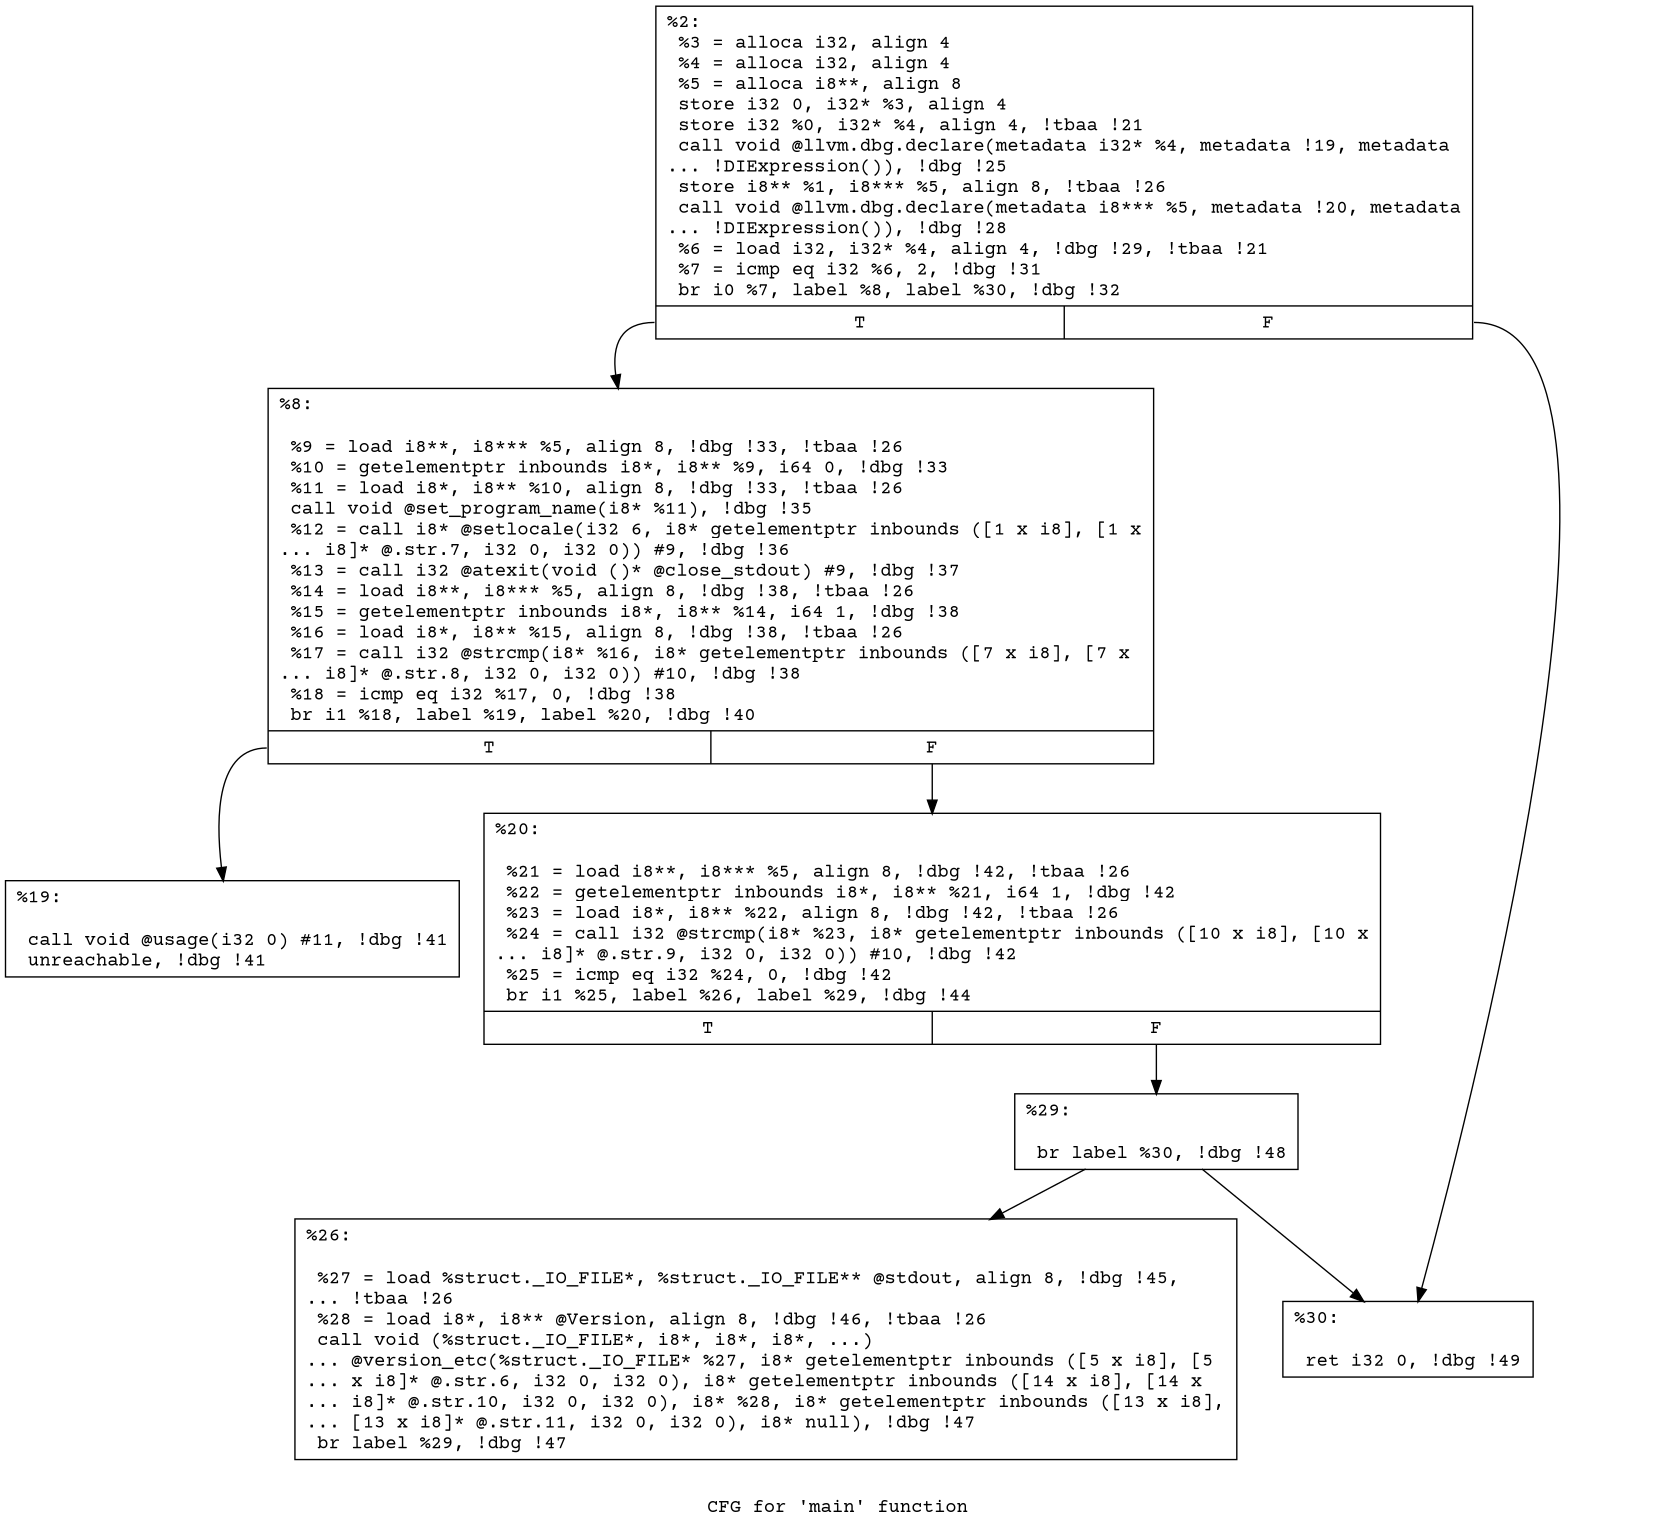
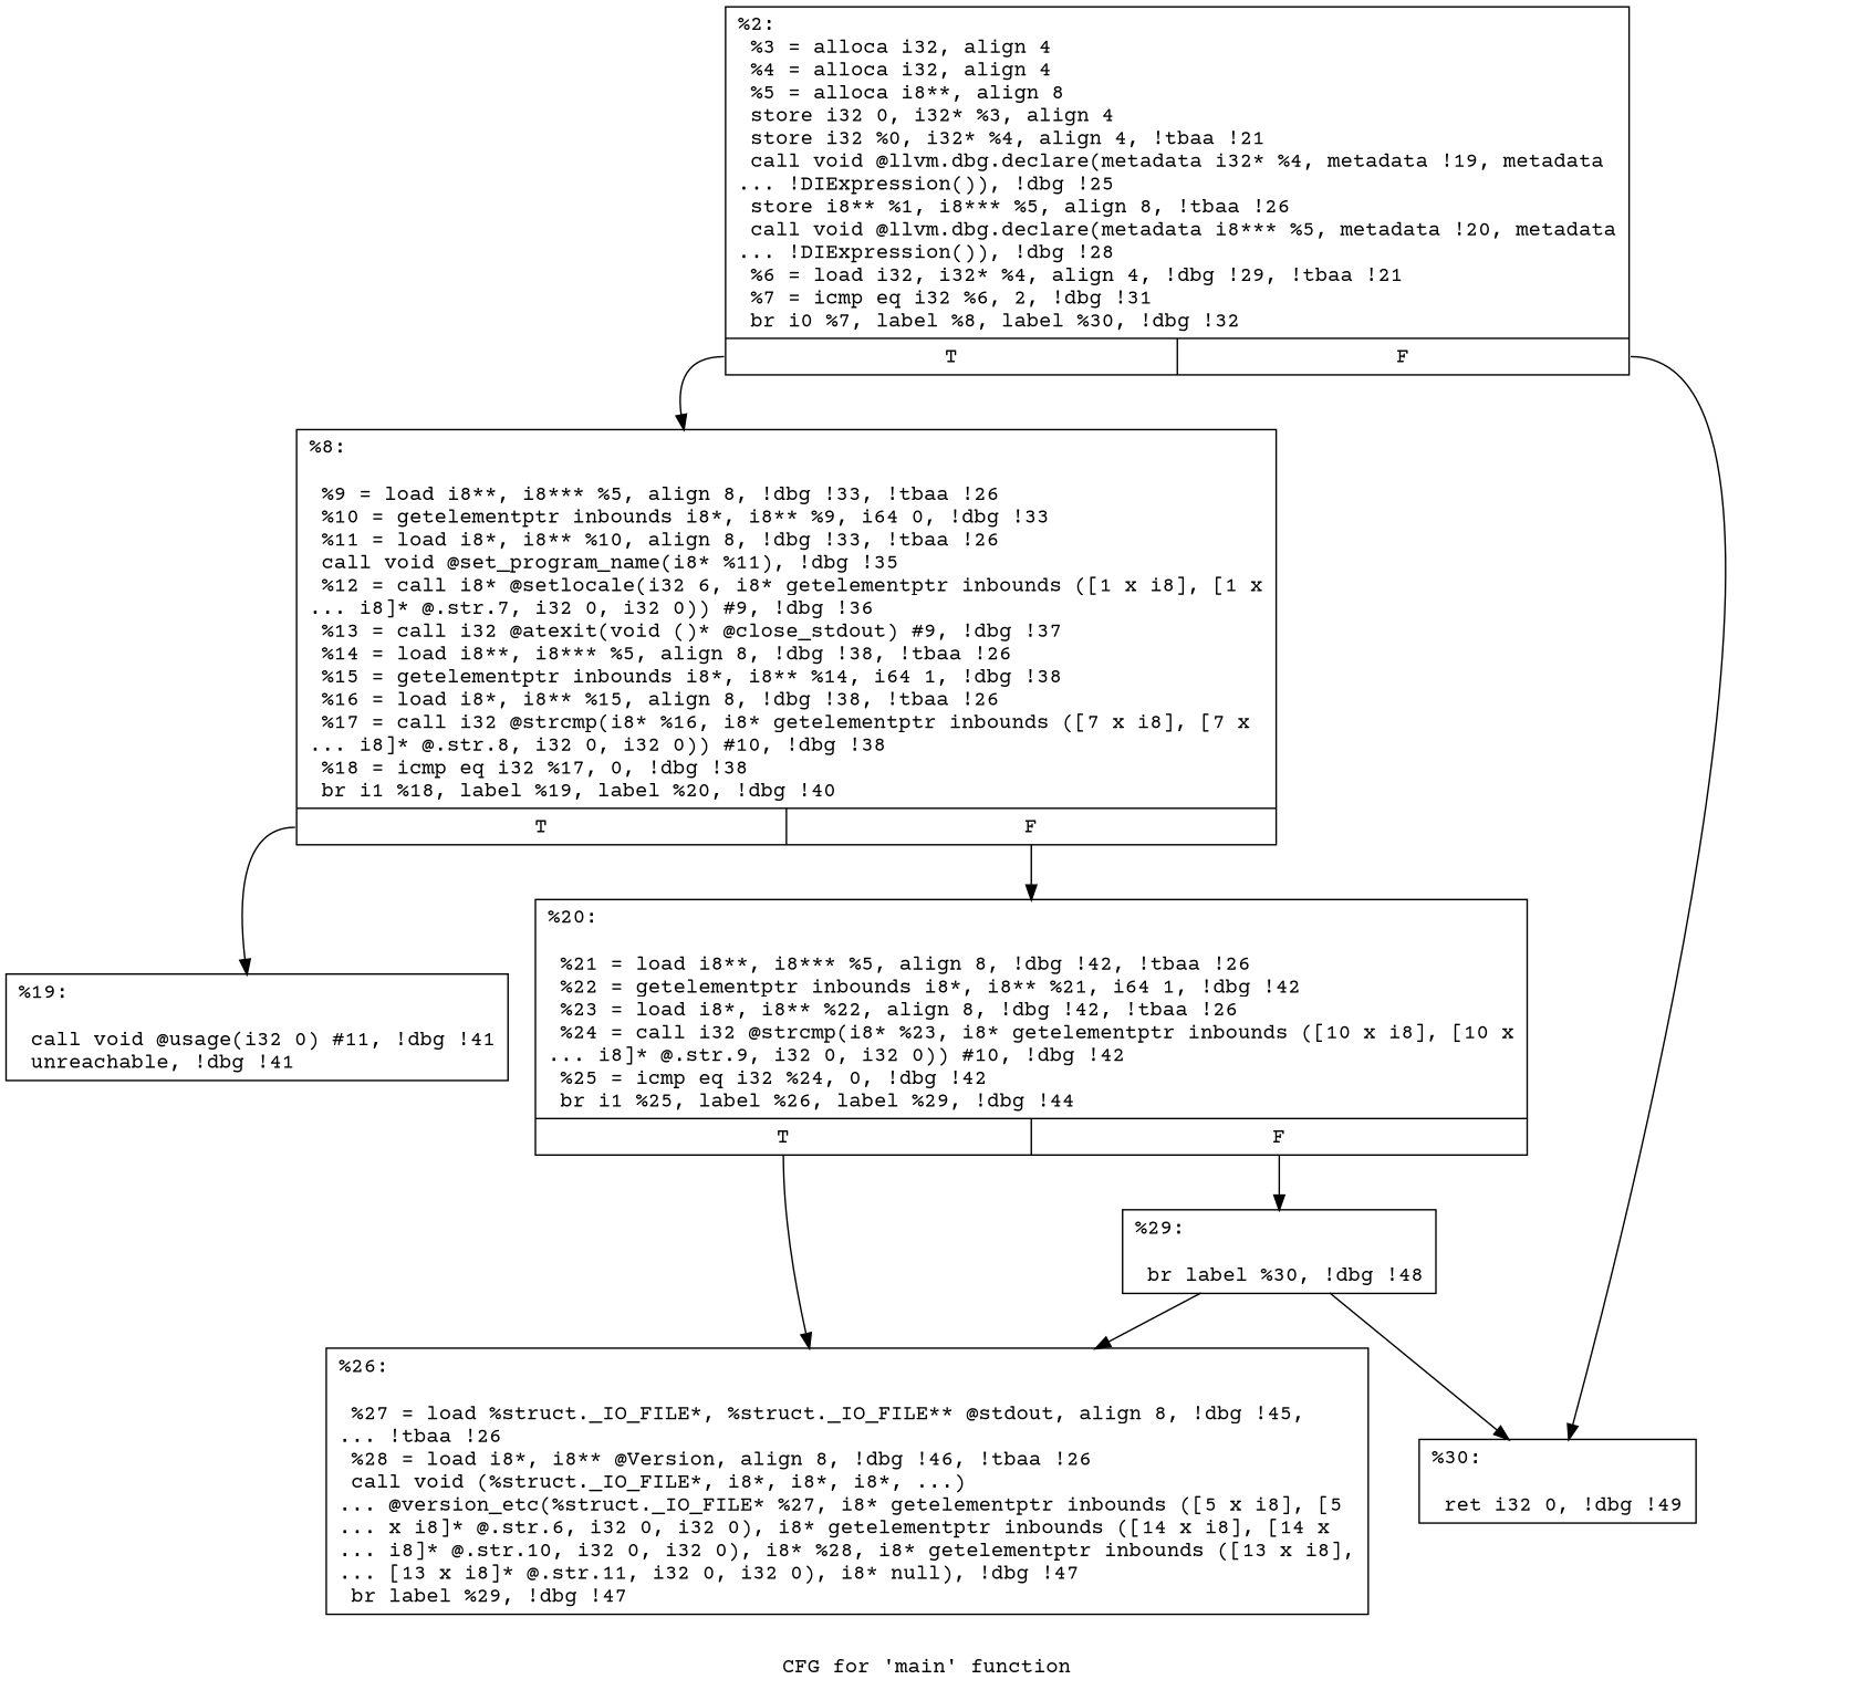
  digraph {
    fontname="Courier Prime"
    label="CFG for 'main' function"
    node [fontname="Courier Prime" shape=record]
    edge [fontname="Courier Prime" tailport=s0]
    n1 [label="{%2:\l  %3 = alloca i32, align 4\l  %4 = alloca i32, align 4\l  %5 = alloca i8**, align 8\l  store i32 0, i32* %3, align 4\l  store i32 %0, i32* %4, align 4, !tbaa !21\l  call void @llvm.dbg.declare(metadata i32* %4, metadata !19, metadata\l... !DIExpression()), !dbg !25\l  store i8** %1, i8*** %5, align 8, !tbaa !26\l  call void @llvm.dbg.declare(metadata i8*** %5, metadata !20, metadata\l... !DIExpression()), !dbg !28\l  %6 = load i32, i32* %4, align 4, !dbg !29, !tbaa !21\l  %7 = icmp eq i32 %6, 2, !dbg !31\l  br i0 %7, label %8, label %30, !dbg !32\l|{<s0>T|<s1>F}}"]
    n2 [label="{%8:\l\l  %9 = load i8**, i8*** %5, align 8, !dbg !33, !tbaa !26\l  %10 = getelementptr inbounds i8*, i8** %9, i64 0, !dbg !33\l  %11 = load i8*, i8** %10, align 8, !dbg !33, !tbaa !26\l  call void @set_program_name(i8* %11), !dbg !35\l  %12 = call i8* @setlocale(i32 6, i8* getelementptr inbounds ([1 x i8], [1 x\l... i8]* @.str.7, i32 0, i32 0)) #9, !dbg !36\l  %13 = call i32 @atexit(void ()* @close_stdout) #9, !dbg !37\l  %14 = load i8**, i8*** %5, align 8, !dbg !38, !tbaa !26\l  %15 = getelementptr inbounds i8*, i8** %14, i64 1, !dbg !38\l  %16 = load i8*, i8** %15, align 8, !dbg !38, !tbaa !26\l  %17 = call i32 @strcmp(i8* %16, i8* getelementptr inbounds ([7 x i8], [7 x\l... i8]* @.str.8, i32 0, i32 0)) #10, !dbg !38\l  %18 = icmp eq i32 %17, 0, !dbg !38\l  br i1 %18, label %19, label %20, !dbg !40\l|{<s0>T|<s1>F}}"]
    n3 [label="{%30:\l\l  ret i32 0, !dbg !49\l}"]
    n4 [label="{%19:\l\l  call void @usage(i32 0) #11, !dbg !41\l  unreachable, !dbg !41\l}"]
    n5 [label="{%20:\l\l  %21 = load i8**, i8*** %5, align 8, !dbg !42, !tbaa !26\l  %22 = getelementptr inbounds i8*, i8** %21, i64 1, !dbg !42\l  %23 = load i8*, i8** %22, align 8, !dbg !42, !tbaa !26\l  %24 = call i32 @strcmp(i8* %23, i8* getelementptr inbounds ([10 x i8], [10 x\l... i8]* @.str.9, i32 0, i32 0)) #10, !dbg !42\l  %25 = icmp eq i32 %24, 0, !dbg !42\l  br i1 %25, label %26, label %29, !dbg !44\l|{<s0>T|<s1>F}}"]
    n6 [label="{%26:\l\l  %27 = load %struct._IO_FILE*, %struct._IO_FILE** @stdout, align 8, !dbg !45,\l... !tbaa !26\l  %28 = load i8*, i8** @Version, align 8, !dbg !46, !tbaa !26\l  call void (%struct._IO_FILE*, i8*, i8*, i8*, ...)\l... @version_etc(%struct._IO_FILE* %27, i8* getelementptr inbounds ([5 x i8], [5\l... x i8]* @.str.6, i32 0, i32 0), i8* getelementptr inbounds ([14 x i8], [14 x\l... i8]* @.str.10, i32 0, i32 0), i8* %28, i8* getelementptr inbounds ([13 x i8],\l... [13 x i8]* @.str.11, i32 0, i32 0), i8* null), !dbg !47\l  br label %29, !dbg !47\l}"]
    n7 [label="{%29:\l\l  br label %30, !dbg !48\l}"]
    n1 -> n2
    n1 -> n3 [tailport=s1]
    n2 -> n4
    n2 -> n5 [tailport=s1]
+   n5 -> n6
    n5 -> n7 [tailport=s1]
    n7 -> n3
    n7 -> n6
  }
